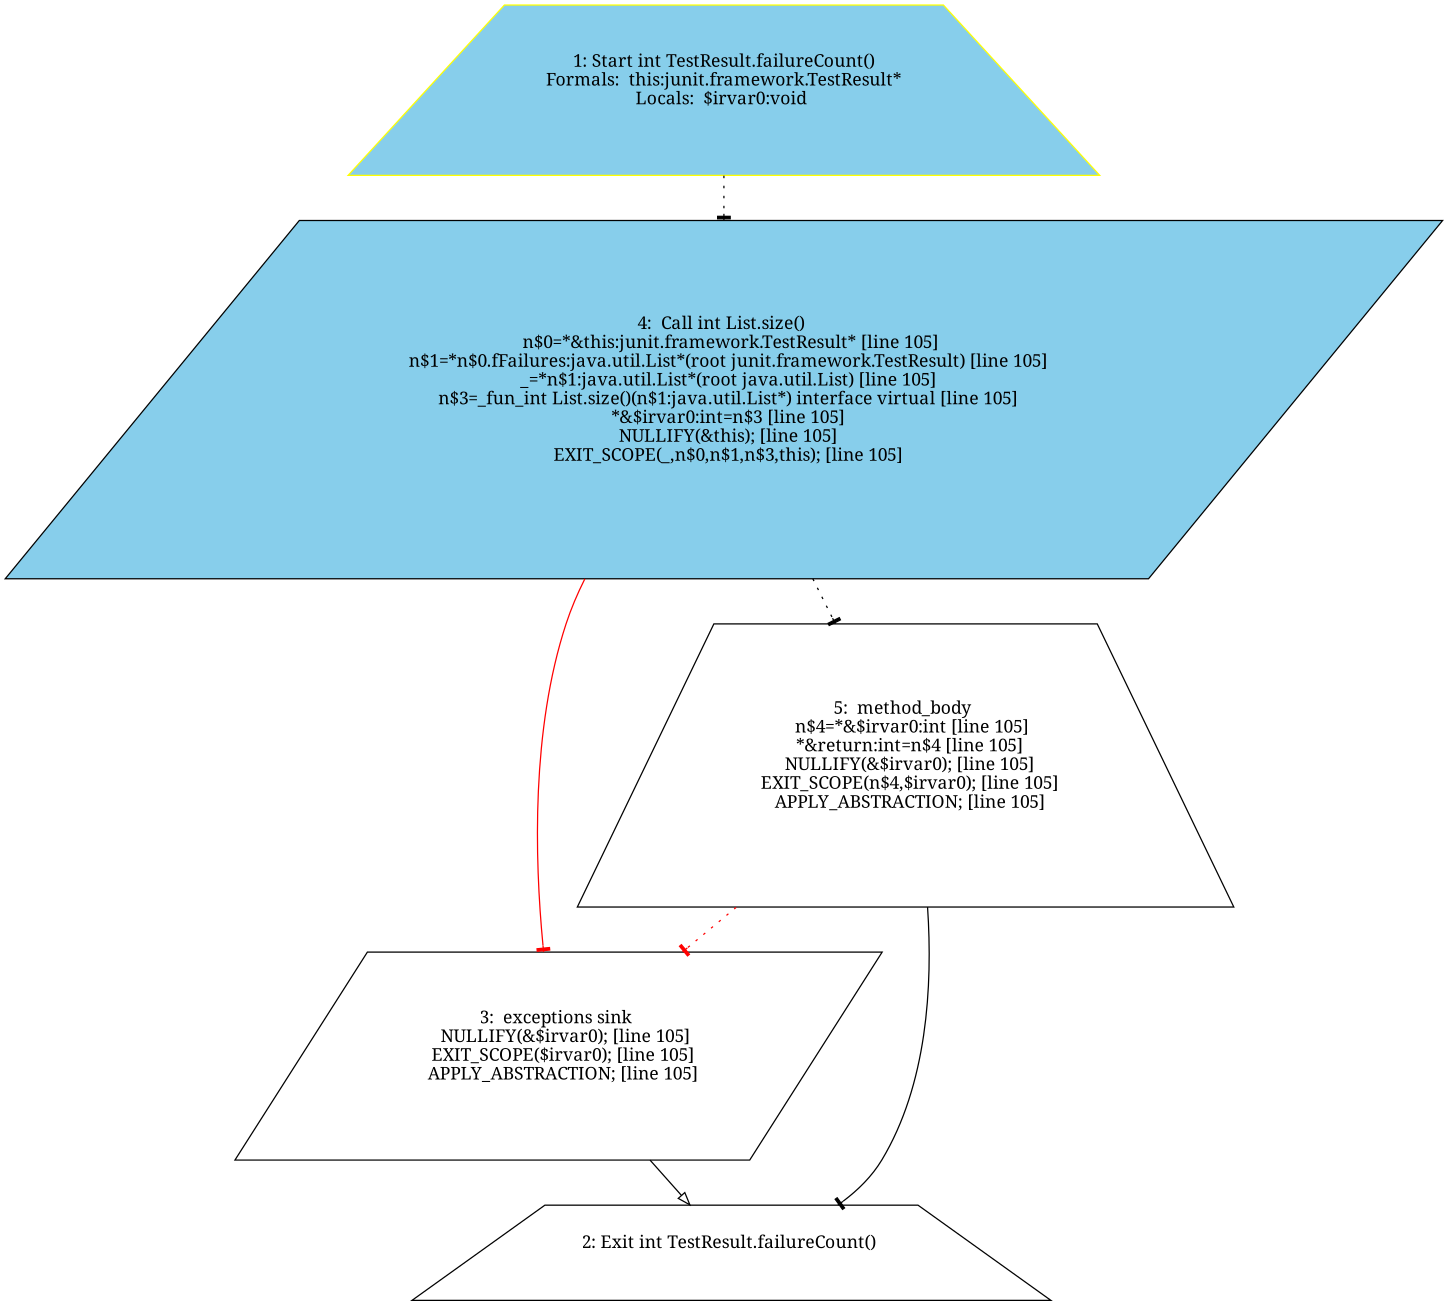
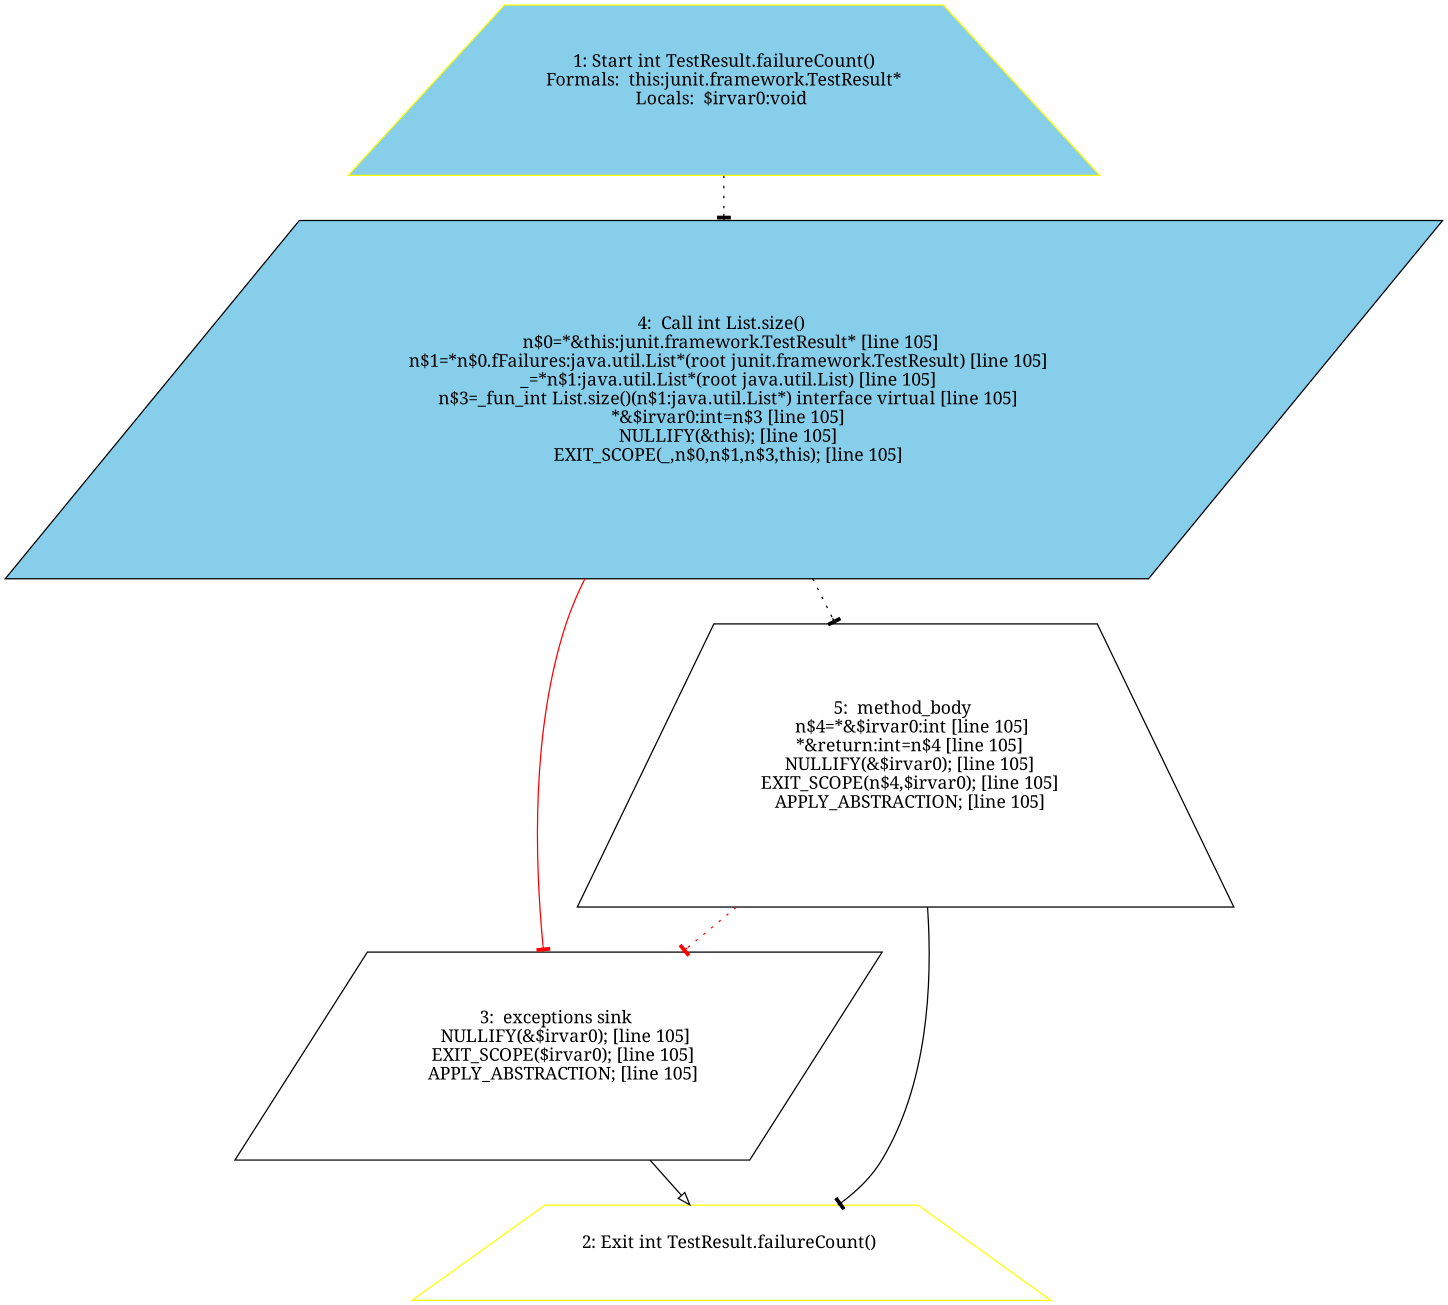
  digraph {
    fontname="Noto Serif"
    node [style=filled fillcolor=white shape=trapezium fontname="Noto Serif"]
    edge [style=dotted arrowhead=tee fontname="Noto Serif"]
    n1 [color=yellow label="1: Start int TestResult.failureCount()\nFormals:  this:junit.framework.TestResult*\nLocals:  $irvar0:void \n  " fillcolor=skyblue]
    n2 [label="4:  Call int List.size() \n   n$0=*&this:junit.framework.TestResult* [line 105]\n  n$1=*n$0.fFailures:java.util.List*(root junit.framework.TestResult) [line 105]\n  _=*n$1:java.util.List*(root java.util.List) [line 105]\n  n$3=_fun_int List.size()(n$1:java.util.List*) interface virtual [line 105]\n  *&$irvar0:int=n$3 [line 105]\n  NULLIFY(&this); [line 105]\n  EXIT_SCOPE(_,n$0,n$1,n$3,this); [line 105]\n " shape=parallelogram fillcolor=skyblue]
    n3 [label="3:  exceptions sink \n   NULLIFY(&$irvar0); [line 105]\n  EXIT_SCOPE($irvar0); [line 105]\n  APPLY_ABSTRACTION; [line 105]\n " shape=parallelogram]
    n4 [label="5:  method_body \n   n$4=*&$irvar0:int [line 105]\n  *&return:int=n$4 [line 105]\n  NULLIFY(&$irvar0); [line 105]\n  EXIT_SCOPE(n$4,$irvar0); [line 105]\n  APPLY_ABSTRACTION; [line 105]\n "]
-   n5 [color=black label="2: Exit int TestResult.failureCount() \n  "]
+   n5 [color=yellow label="2: Exit int TestResult.failureCount() \n  "]
    n1 -> n2
    n2 -> n3 [color=red style=solid]
    n2 -> n4
    n3 -> n5 [style=solid arrowhead=onormal]
    n4 -> n3 [color=red]
    n4 -> n5 [style=solid]
  }
